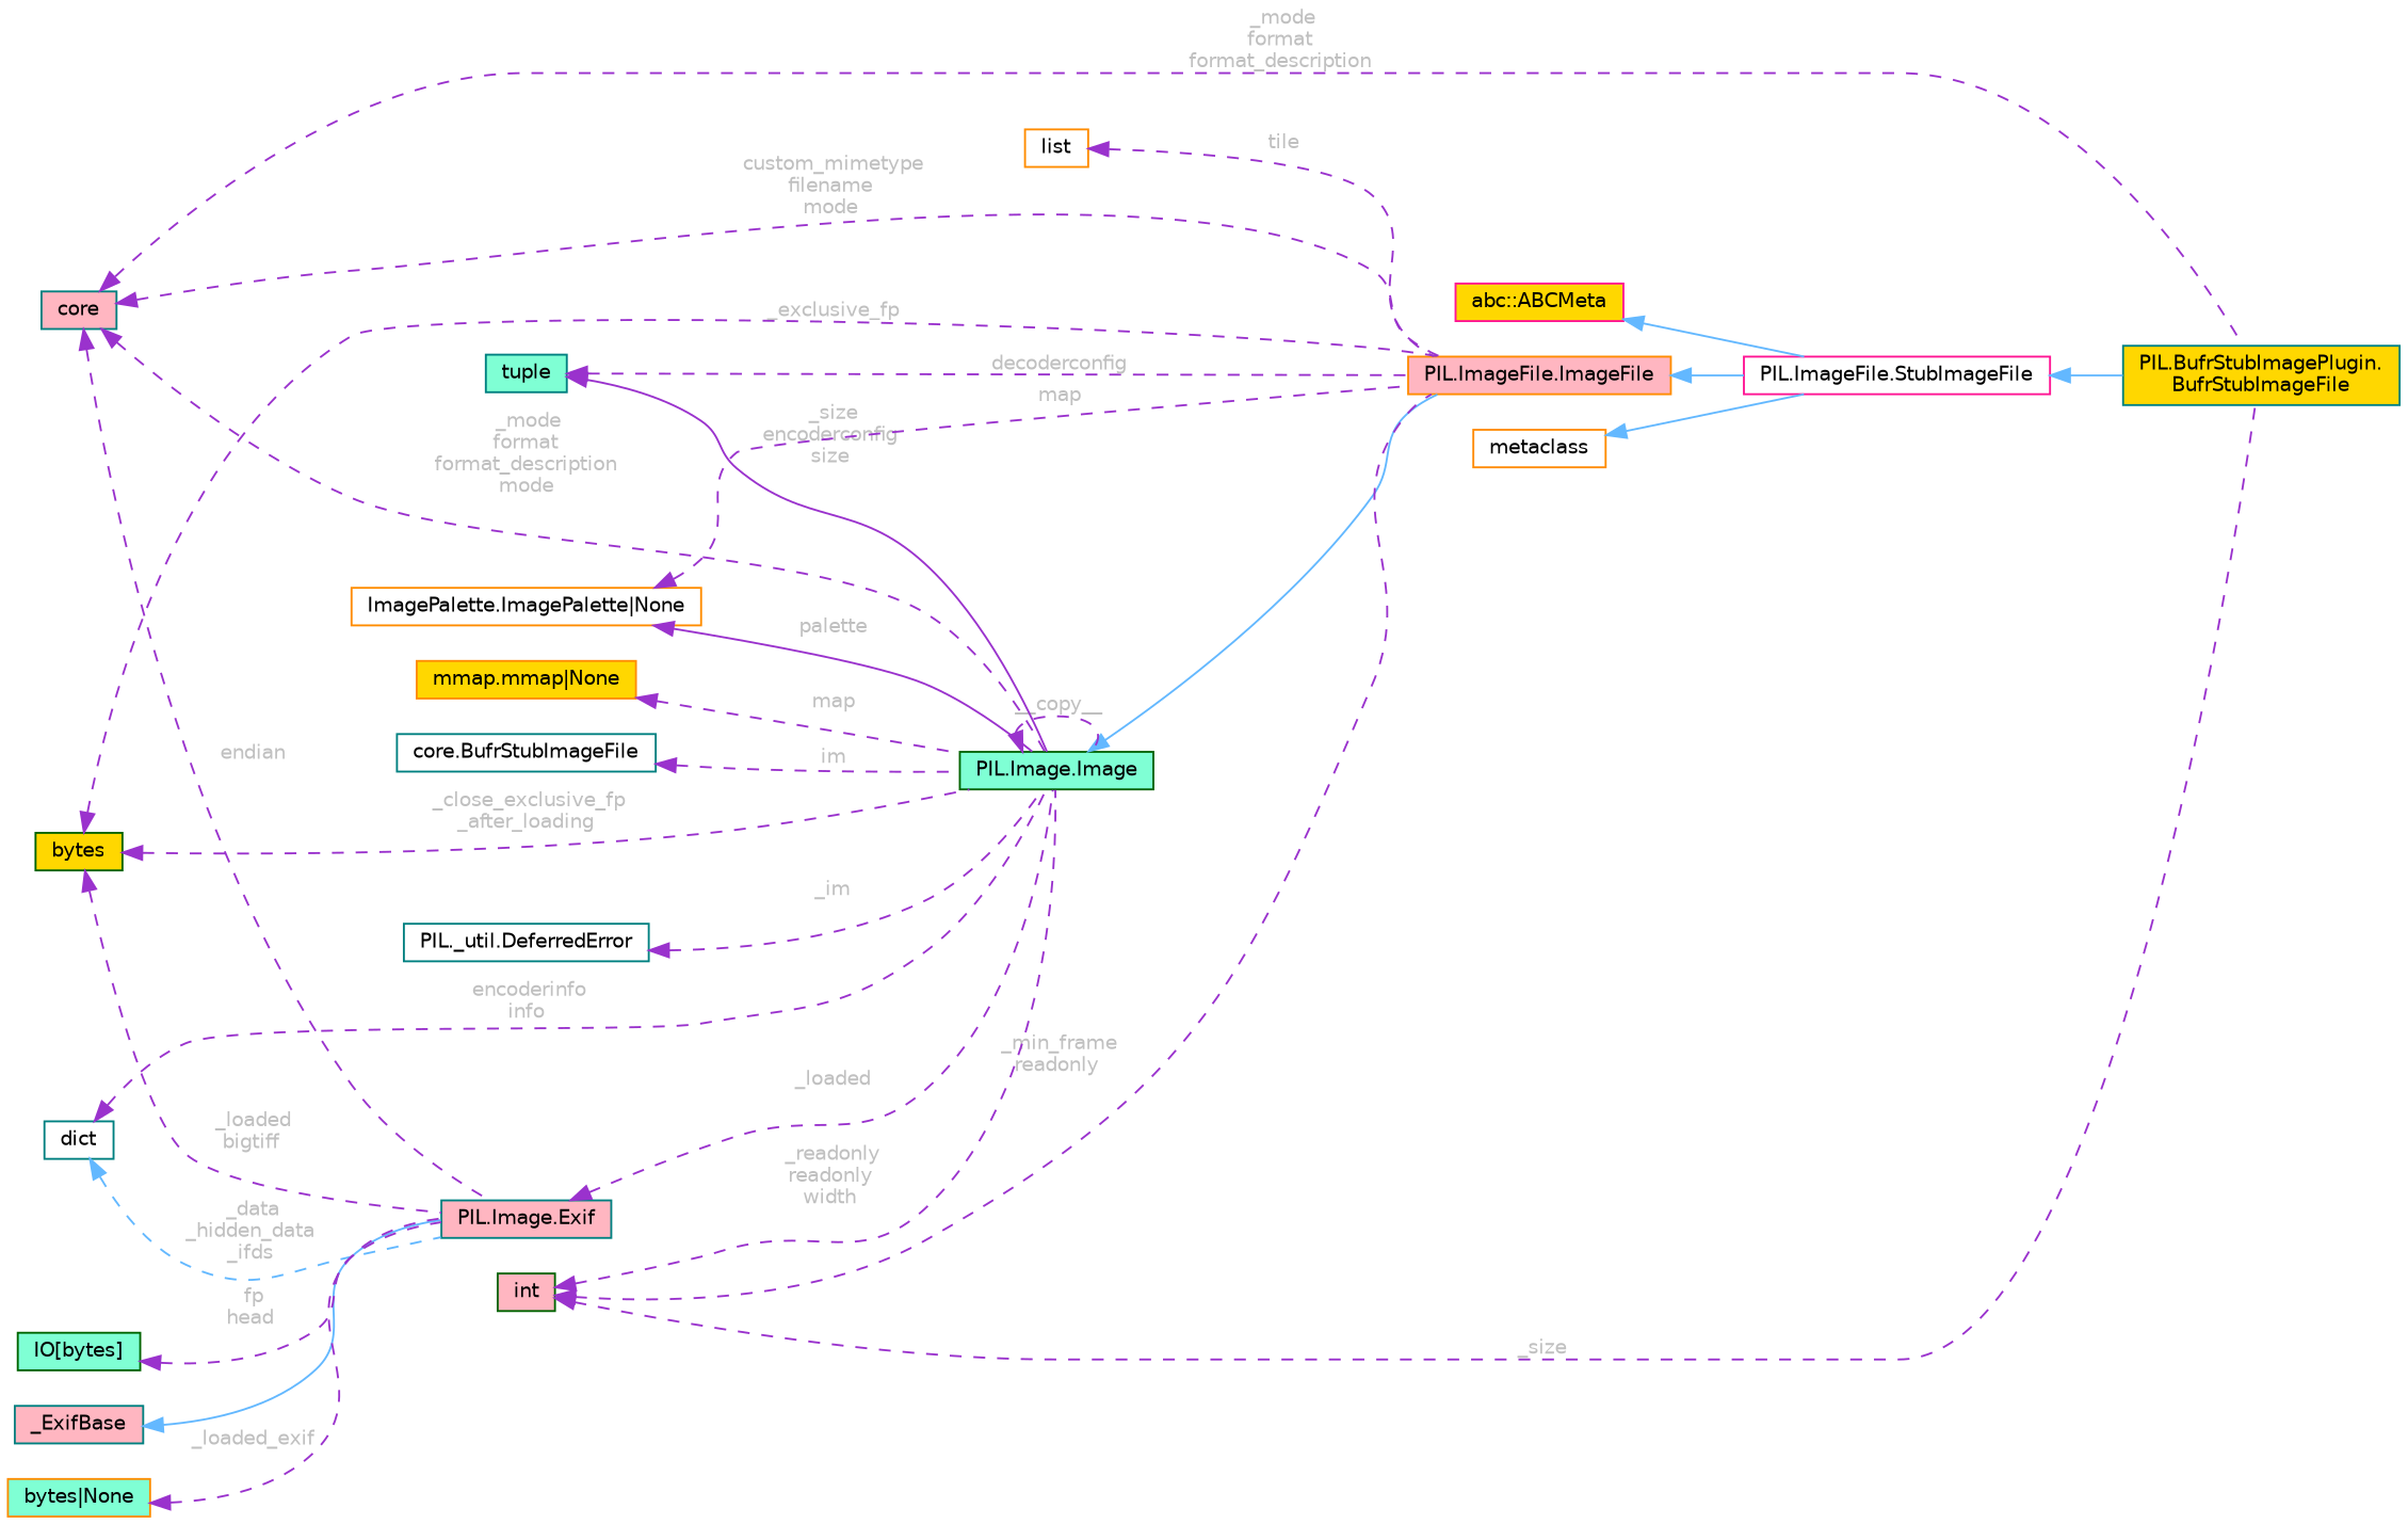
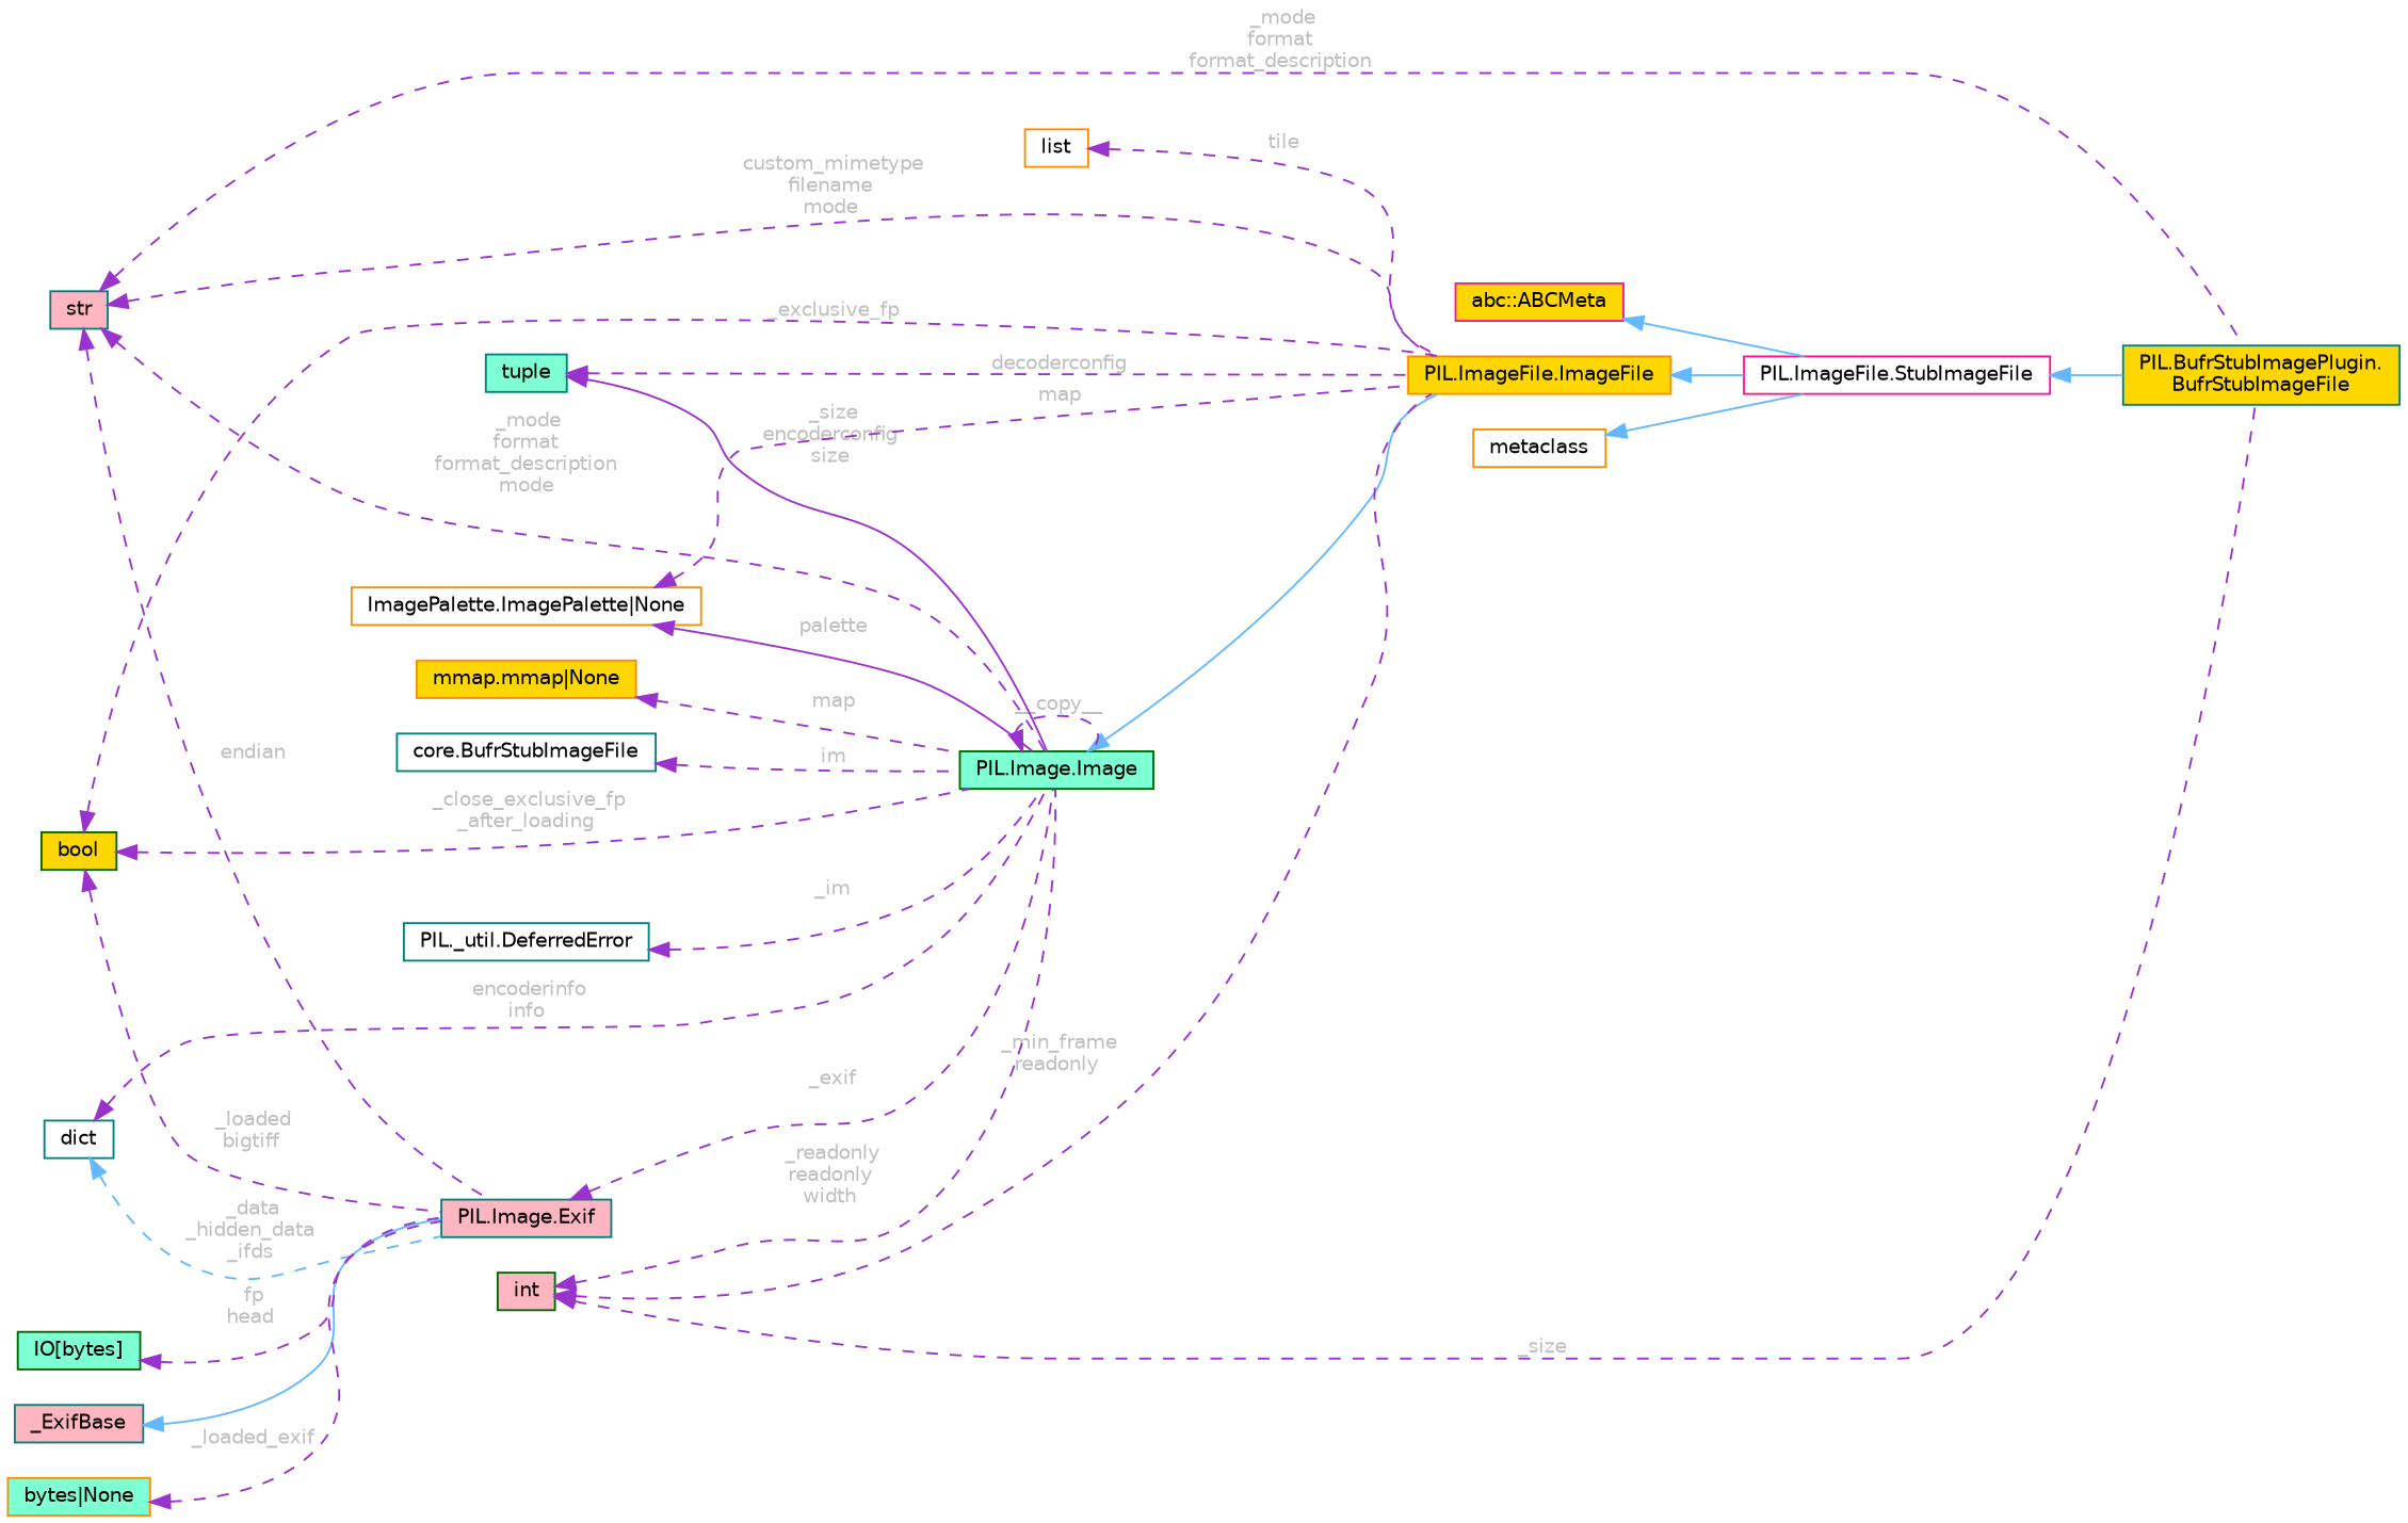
  digraph {
    rankdir=LR
    node [color=teal fillcolor=white fontname=Helvetica fontsize=10 shape=box style=filled]
    edge [color=darkorchid3 dir=back fontname=Helvetica fontsize=10 labelfontname=Helvetica labelfontsize=10 style=dashed fontcolor=grey]
    n1 [fillcolor=gold fontcolor=black height=0.2 label="PIL.BufrStubImagePlugin.\lBufrStubImageFile" width=0.4]
    n2 [color=deeppink height=0.2 label="PIL.ImageFile.StubImageFile" width=0.4]
-   n3 [color=darkorange fillcolor=lightpink height=0.2 label="PIL.ImageFile.ImageFile" width=0.4]
+   n3 [color=darkorange fillcolor=gold height=0.2 label="PIL.ImageFile.ImageFile" width=0.4]
    n4 [color=darkgreen fillcolor=aquamarine height=0.2 label="PIL.Image.Image" width=0.4]
-   n5 [fillcolor=lightpink height=0.2 label=core width=0.4]
+   n5 [fillcolor=lightpink height=0.2 label=str width=0.4]
    n6 [fillcolor=lightpink height=0.2 label="PIL.Image.Exif" width=0.4]
-   n7 [color=darkgreen fillcolor=gold height=0.2 label=bytes width=0.4]
+   n7 [color=darkgreen fillcolor=gold height=0.2 label=bool width=0.4]
    n8 [height=0.2 label="PIL._util.DeferredError" width=0.4]
    n9 [fillcolor=aquamarine height=0.2 label=tuple width=0.4]
    n10 [color=darkorange height=0.2 label="ImagePalette.ImagePalette\|None" width=0.4]
    n11 [height=0.2 label=dict width=0.4]
    n12 [color=darkgreen fillcolor=lightpink height=0.2 label=int width=0.4]
    n13 [fillcolor=lightpink height=0.2 label=_ExifBase width=0.4]
    n14 [color=darkorange fillcolor=aquamarine height=0.2 label="bytes\|None" width=0.4]
    n15 [color=darkgreen fillcolor=aquamarine height=0.2 label="IO[bytes]" width=0.4]
    n16 [color=darkorange fillcolor=gold height=0.2 label="mmap.mmap\|None" width=0.4]
    n17 [height=0.2 label="core.BufrStubImageFile" width=0.4]
    n18 [color=darkorange height=0.2 label=list width=0.4]
    n19 [color=darkorange height=0.2 label=metaclass width=0.4]
    n20 [color=deeppink fillcolor=gold height=0.2 label="abc::ABCMeta" width=0.4]
    n2 -> n1 [color=steelblue1 style=solid fontcolor=""]
    n3 -> n2 [color=steelblue1 style=solid fontcolor=""]
    n4 -> n3 [color=steelblue1 style=solid fontcolor=""]
    n4 -> n4 [label=" __copy__"]
    n5 -> n1 [label=" _mode\nformat\nformat_description"]
    n5 -> n3 [label=" custom_mimetype\nfilename\nmode"]
    n5 -> n4 [label=" _mode\nformat\nformat_description\nmode"]
    n5 -> n6 [label=" endian"]
-   n6 -> n4 [label=" _loaded"]
+   n6 -> n4 [label=" _exif"]
    n7 -> n3 [label=" _exclusive_fp"]
    n7 -> n4 [label=" _close_exclusive_fp\l_after_loading"]
    n7 -> n6 [label=" _loaded\nbigtiff"]
    n8 -> n4 [label=" _im"]
    n9 -> n3 [label=" decoderconfig"]
    n9 -> n4 [label=" _size\nencoderconfig\nsize" style=solid]
    n10 -> n3 [label=" map"]
    n10 -> n4 [label=" palette" style=solid]
    n11 -> n4 [label=" encoderinfo\ninfo"]
    n11 -> n6 [color=steelblue1 label=" _data\n_hidden_data\n_ifds"]
    n12 -> n1 [label=" _size"]
    n12 -> n3 [label=" _min_frame\nreadonly"]
    n12 -> n4 [label=" _readonly\nreadonly\nwidth"]
    n13 -> n6 [color=steelblue1 style=solid fontcolor=""]
    n14 -> n6 [label=" _loaded_exif"]
    n15 -> n6 [label=" fp\nhead"]
    n16 -> n4 [label=" map"]
    n17 -> n4 [label=" im"]
    n18 -> n3 [label=" tile"]
    n19 -> n2 [color=steelblue1 style=solid fontcolor=""]
    n20 -> n2 [color=steelblue1 style=solid fontcolor=""]
  }
